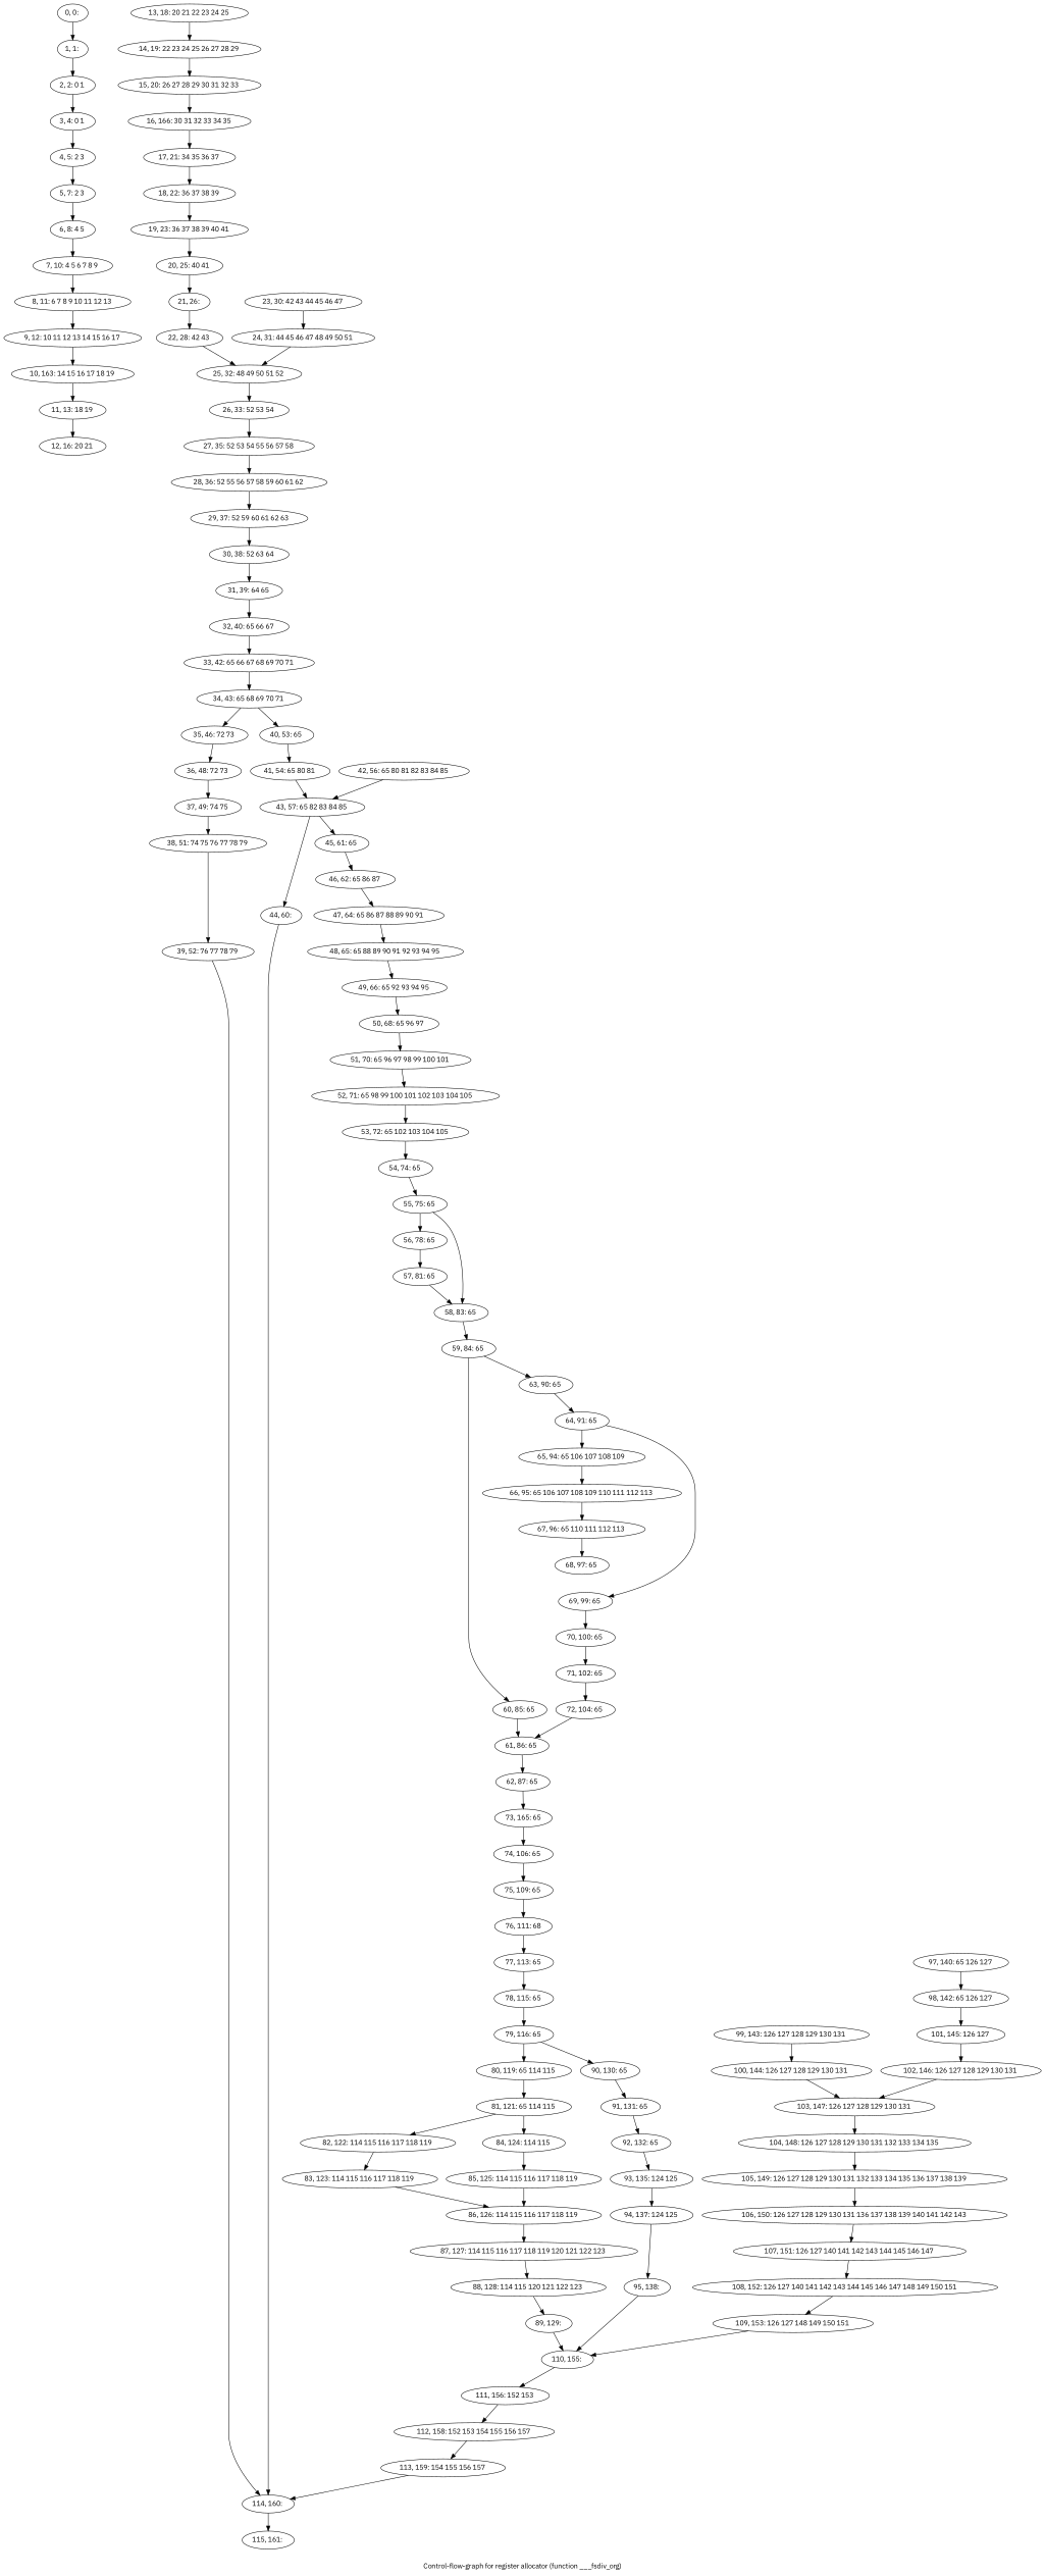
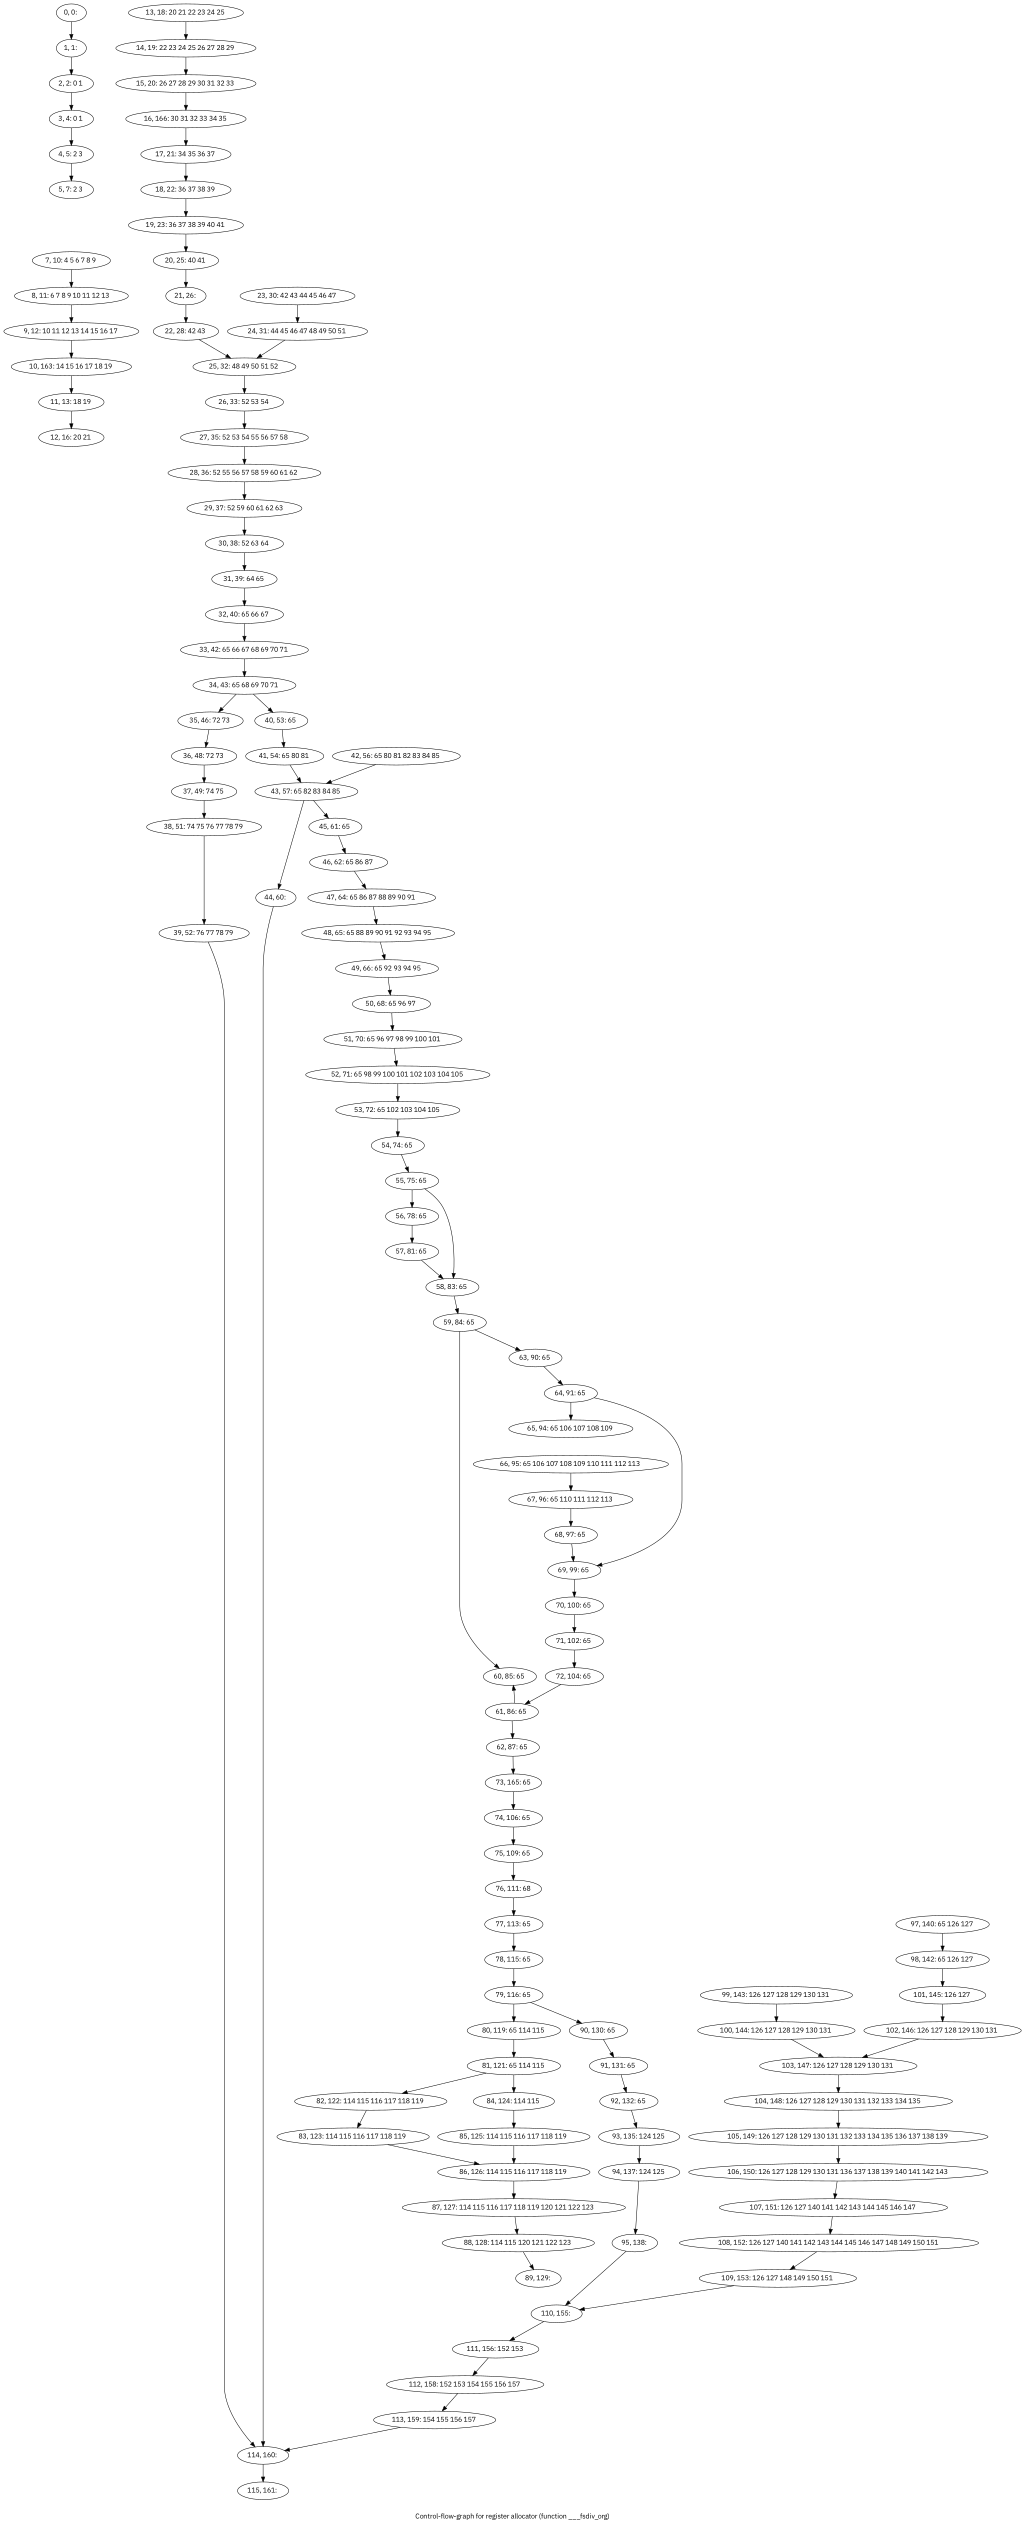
  digraph {
    fontname="IBM Plex Sans"
    label="Control-flow-graph for register allocator (function ___fsdiv_org)"
    node [fontname="IBM Plex Sans"]
    edge [fontname="IBM Plex Sans"]
    n1 [label="0, 0: "]
    n2 [label="1, 1: "]
    n3 [label="2, 2: 0 1 "]
    n4 [label="3, 4: 0 1 "]
    n5 [label="4, 5: 2 3 "]
    n6 [label="5, 7: 2 3 "]
-   n7 [label="6, 8: 4 5 "]
    n8 [label="7, 10: 4 5 6 7 8 9 "]
    n9 [label="8, 11: 6 7 8 9 10 11 12 13 "]
    n10 [label="9, 12: 10 11 12 13 14 15 16 17 "]
    n11 [label="10, 163: 14 15 16 17 18 19 "]
    n12 [label="11, 13: 18 19 "]
    n13 [label="12, 16: 20 21 "]
    n14 [label="13, 18: 20 21 22 23 24 25 "]
    n15 [label="14, 19: 22 23 24 25 26 27 28 29 "]
    n16 [label="15, 20: 26 27 28 29 30 31 32 33 "]
    n17 [label="16, 166: 30 31 32 33 34 35 "]
    n18 [label="17, 21: 34 35 36 37 "]
    n19 [label="18, 22: 36 37 38 39 "]
    n20 [label="19, 23: 36 37 38 39 40 41 "]
    n21 [label="20, 25: 40 41 "]
    n22 [label="21, 26: "]
    n23 [label="22, 28: 42 43 "]
    n24 [label="25, 32: 48 49 50 51 52 "]
    n25 [label="23, 30: 42 43 44 45 46 47 "]
    n26 [label="24, 31: 44 45 46 47 48 49 50 51 "]
    n27 [label="26, 33: 52 53 54 "]
    n28 [label="27, 35: 52 53 54 55 56 57 58 "]
    n29 [label="28, 36: 52 55 56 57 58 59 60 61 62 "]
    n30 [label="29, 37: 52 59 60 61 62 63 "]
    n31 [label="30, 38: 52 63 64 "]
    n32 [label="31, 39: 64 65 "]
    n33 [label="32, 40: 65 66 67 "]
    n34 [label="33, 42: 65 66 67 68 69 70 71 "]
    n35 [label="34, 43: 65 68 69 70 71 "]
    n36 [label="35, 46: 72 73 "]
    n37 [label="40, 53: 65 "]
    n38 [label="36, 48: 72 73 "]
    n39 [label="41, 54: 65 80 81 "]
    n40 [label="37, 49: 74 75 "]
    n41 [label="38, 51: 74 75 76 77 78 79 "]
    n42 [label="39, 52: 76 77 78 79 "]
    n43 [label="114, 160: "]
    n44 [label="115, 161: "]
    n45 [label="43, 57: 65 82 83 84 85 "]
    n46 [label="42, 56: 65 80 81 82 83 84 85 "]
    n47 [label="44, 60: "]
    n48 [label="45, 61: 65 "]
    n49 [label="46, 62: 65 86 87 "]
    n50 [label="47, 64: 65 86 87 88 89 90 91 "]
    n51 [label="48, 65: 65 88 89 90 91 92 93 94 95 "]
    n52 [label="49, 66: 65 92 93 94 95 "]
    n53 [label="50, 68: 65 96 97 "]
    n54 [label="51, 70: 65 96 97 98 99 100 101 "]
    n55 [label="52, 71: 65 98 99 100 101 102 103 104 105 "]
    n56 [label="53, 72: 65 102 103 104 105 "]
    n57 [label="54, 74: 65 "]
    n58 [label="55, 75: 65 "]
    n59 [label="56, 78: 65 "]
    n60 [label="58, 83: 65 "]
    n61 [label="57, 81: 65 "]
    n62 [label="59, 84: 65 "]
    n63 [label="60, 85: 65 "]
    n64 [label="63, 90: 65 "]
    n65 [label="61, 86: 65 "]
    n66 [label="62, 87: 65 "]
    n67 [label="73, 165: 65"]
    n68 [label="64, 91: 65 "]
    n69 [label="74, 106: 65 "]
    n70 [label="65, 94: 65 106 107 108 109 "]
    n71 [label="69, 99: 65 "]
    n72 [label="66, 95: 65 106 107 108 109 110 111 112 113 "]
    n73 [label="70, 100: 65 "]
    n74 [label="67, 96: 65 110 111 112 113 "]
    n75 [label="68, 97: 65 "]
    n76 [label="71, 102: 65 "]
    n77 [label="72, 104: 65 "]
    n78 [label="75, 109: 65 "]
    n79 [label="76, 111: 68"]
    n80 [label="77, 113: 65 "]
    n81 [label="78, 115: 65 "]
    n82 [label="79, 116: 65 "]
    n83 [label="80, 119: 65 114 115 "]
    n84 [label="90, 130: 65 "]
    n85 [label="81, 121: 65 114 115 "]
    n86 [label="91, 131: 65 "]
    n87 [label="82, 122: 114 115 116 117 118 119 "]
    n88 [label="84, 124: 114 115 "]
    n89 [label="83, 123: 114 115 116 117 118 119 "]
    n90 [label="85, 125: 114 115 116 117 118 119 "]
    n91 [label="86, 126: 114 115 116 117 118 119 "]
    n92 [label="87, 127: 114 115 116 117 118 119 120 121 122 123 "]
    n93 [label="88, 128: 114 115 120 121 122 123 "]
    n94 [label="89, 129: "]
    n95 [label="110, 155: "]
    n96 [label="111, 156: 152 153 "]
    n97 [label="92, 132: 65 "]
    n98 [label="93, 135: 124 125 "]
    n99 [label="94, 137: 124 125 "]
    n100 [label="95, 138: "]
    n101 [label="97, 140: 65 126 127 "]
    n102 [label="98, 142: 65 126 127 "]
    n103 [label="101, 145: 126 127 "]
    n104 [label="99, 143: 126 127 128 129 130 131 "]
    n105 [label="100, 144: 126 127 128 129 130 131 "]
    n106 [label="102, 146: 126 127 128 129 130 131 "]
    n107 [label="103, 147: 126 127 128 129 130 131 "]
    n108 [label="104, 148: 126 127 128 129 130 131 132 133 134 135 "]
    n109 [label="105, 149: 126 127 128 129 130 131 132 133 134 135 136 137 138 139 "]
    n110 [label="106, 150: 126 127 128 129 130 131 136 137 138 139 140 141 142 143 "]
    n111 [label="107, 151: 126 127 140 141 142 143 144 145 146 147 "]
    n112 [label="108, 152: 126 127 140 141 142 143 144 145 146 147 148 149 150 151 "]
    n113 [label="109, 153: 126 127 148 149 150 151 "]
    n114 [label="112, 158: 152 153 154 155 156 157 "]
    n115 [label="113, 159: 154 155 156 157 "]
    n1 -> n2
    n2 -> n3
    n3 -> n4
    n4 -> n5
    n5 -> n6
-   n6 -> n7
-   n7 -> n8
    n8 -> n9
    n9 -> n10
    n10 -> n11
    n11 -> n12
    n12 -> n13
    n14 -> n15
    n15 -> n16
    n16 -> n17
    n17 -> n18
    n18 -> n19
    n19 -> n20
    n20 -> n21
    n21 -> n22
    n22 -> n23
    n23 -> n24
    n24 -> n27
    n25 -> n26
    n26 -> n24
    n27 -> n28
    n28 -> n29
    n29 -> n30
    n30 -> n31
    n31 -> n32
    n32 -> n33
    n33 -> n34
    n34 -> n35
    n35 -> n36
    n35 -> n37
    n36 -> n38
    n37 -> n39
    n38 -> n40
    n39 -> n45
    n40 -> n41
    n41 -> n42
    n42 -> n43
    n43 -> n44
    n45 -> n47
    n45 -> n48
    n46 -> n45
    n47 -> n43
    n48 -> n49
    n49 -> n50
    n50 -> n51
    n51 -> n52
    n52 -> n53
    n53 -> n54
    n54 -> n55
    n55 -> n56
    n56 -> n57
    n57 -> n58
    n58 -> n59
    n58 -> n60
    n59 -> n61
    n60 -> n62
    n61 -> n60
    n62 -> n63
    n62 -> n64
-   n63 -> n65
+   n65 -> n63
    n64 -> n68
    n65 -> n66
    n66 -> n67
    n67 -> n69
    n68 -> n70
    n68 -> n71
    n69 -> n78
-   n70 -> n72
    n71 -> n73
    n72 -> n74
    n73 -> n76
    n74 -> n75
+   n75 -> n71
    n76 -> n77
    n77 -> n65
    n78 -> n79
    n79 -> n80
    n80 -> n81
    n81 -> n82
    n82 -> n83
    n82 -> n84
    n83 -> n85
    n84 -> n86
    n85 -> n87
    n85 -> n88
    n86 -> n97
    n87 -> n89
    n88 -> n90
    n89 -> n91
    n90 -> n91
    n91 -> n92
    n92 -> n93
    n93 -> n94
-   n94 -> n95
    n95 -> n96
    n96 -> n114
    n97 -> n98
    n98 -> n99
    n99 -> n100
    n100 -> n95
    n101 -> n102
    n102 -> n103
    n103 -> n106
    n104 -> n105
    n105 -> n107
    n106 -> n107
    n107 -> n108
    n108 -> n109
    n109 -> n110
    n110 -> n111
    n111 -> n112
    n112 -> n113
    n113 -> n95
    n114 -> n115
    n115 -> n43
  }
